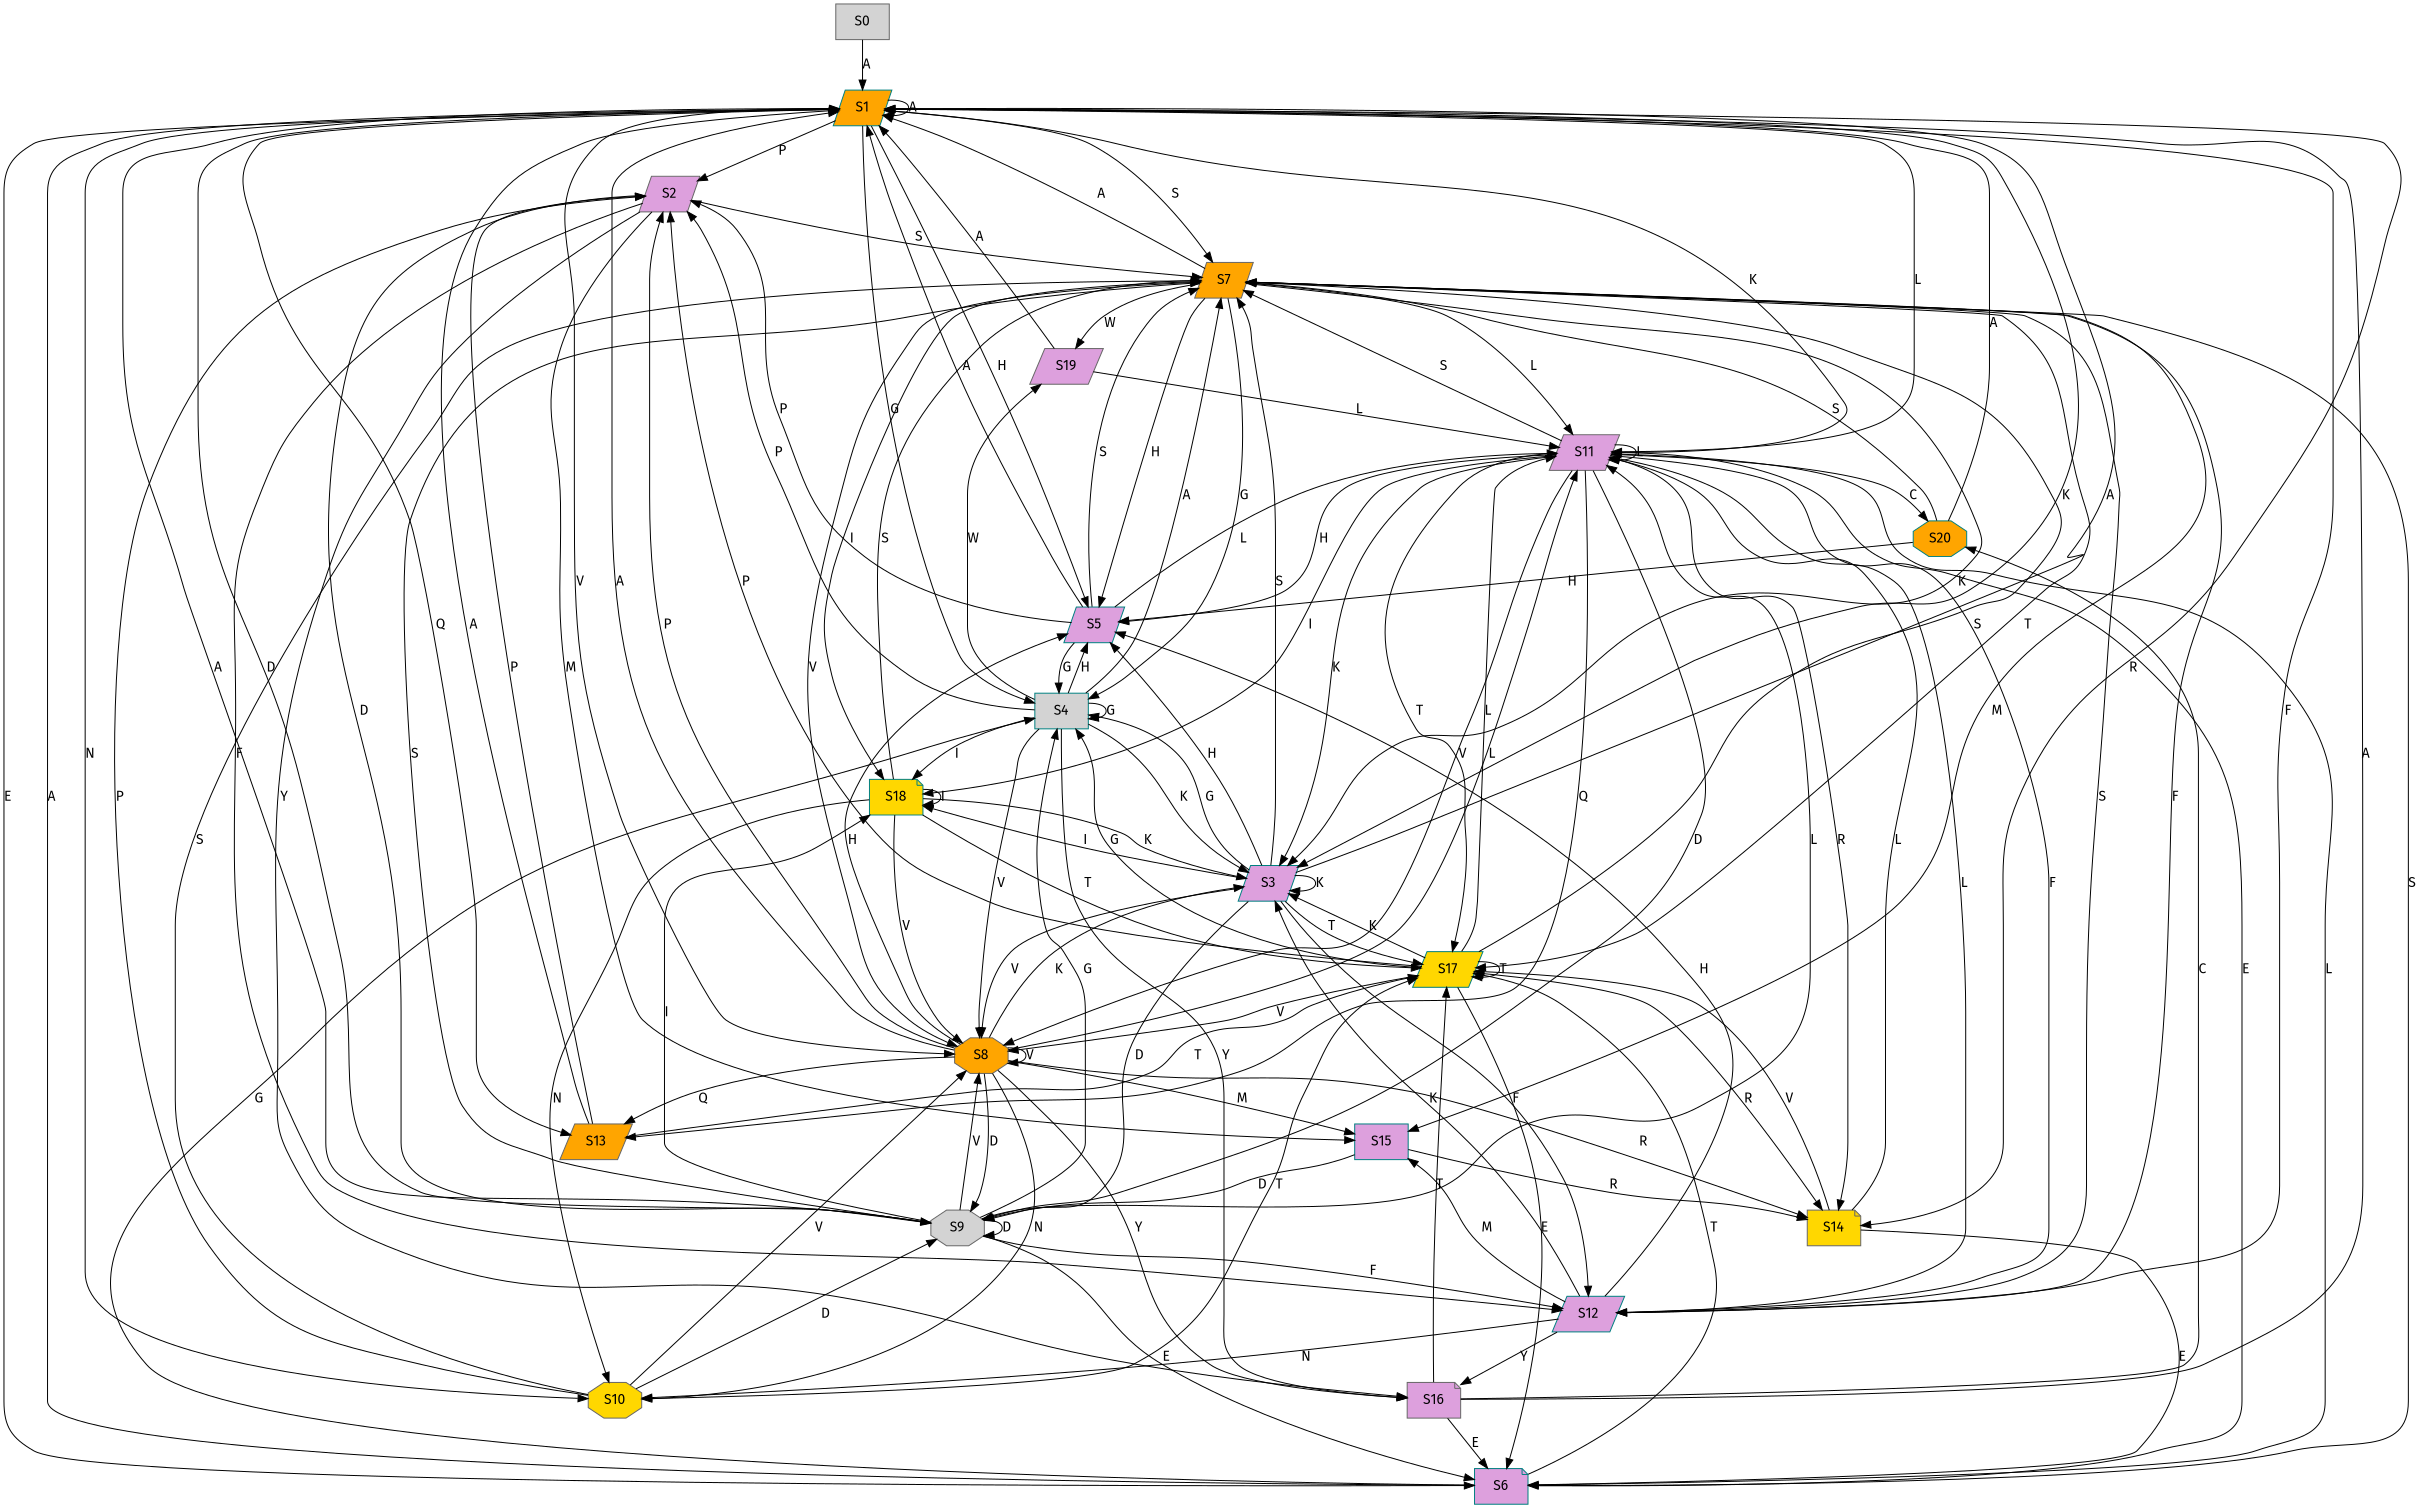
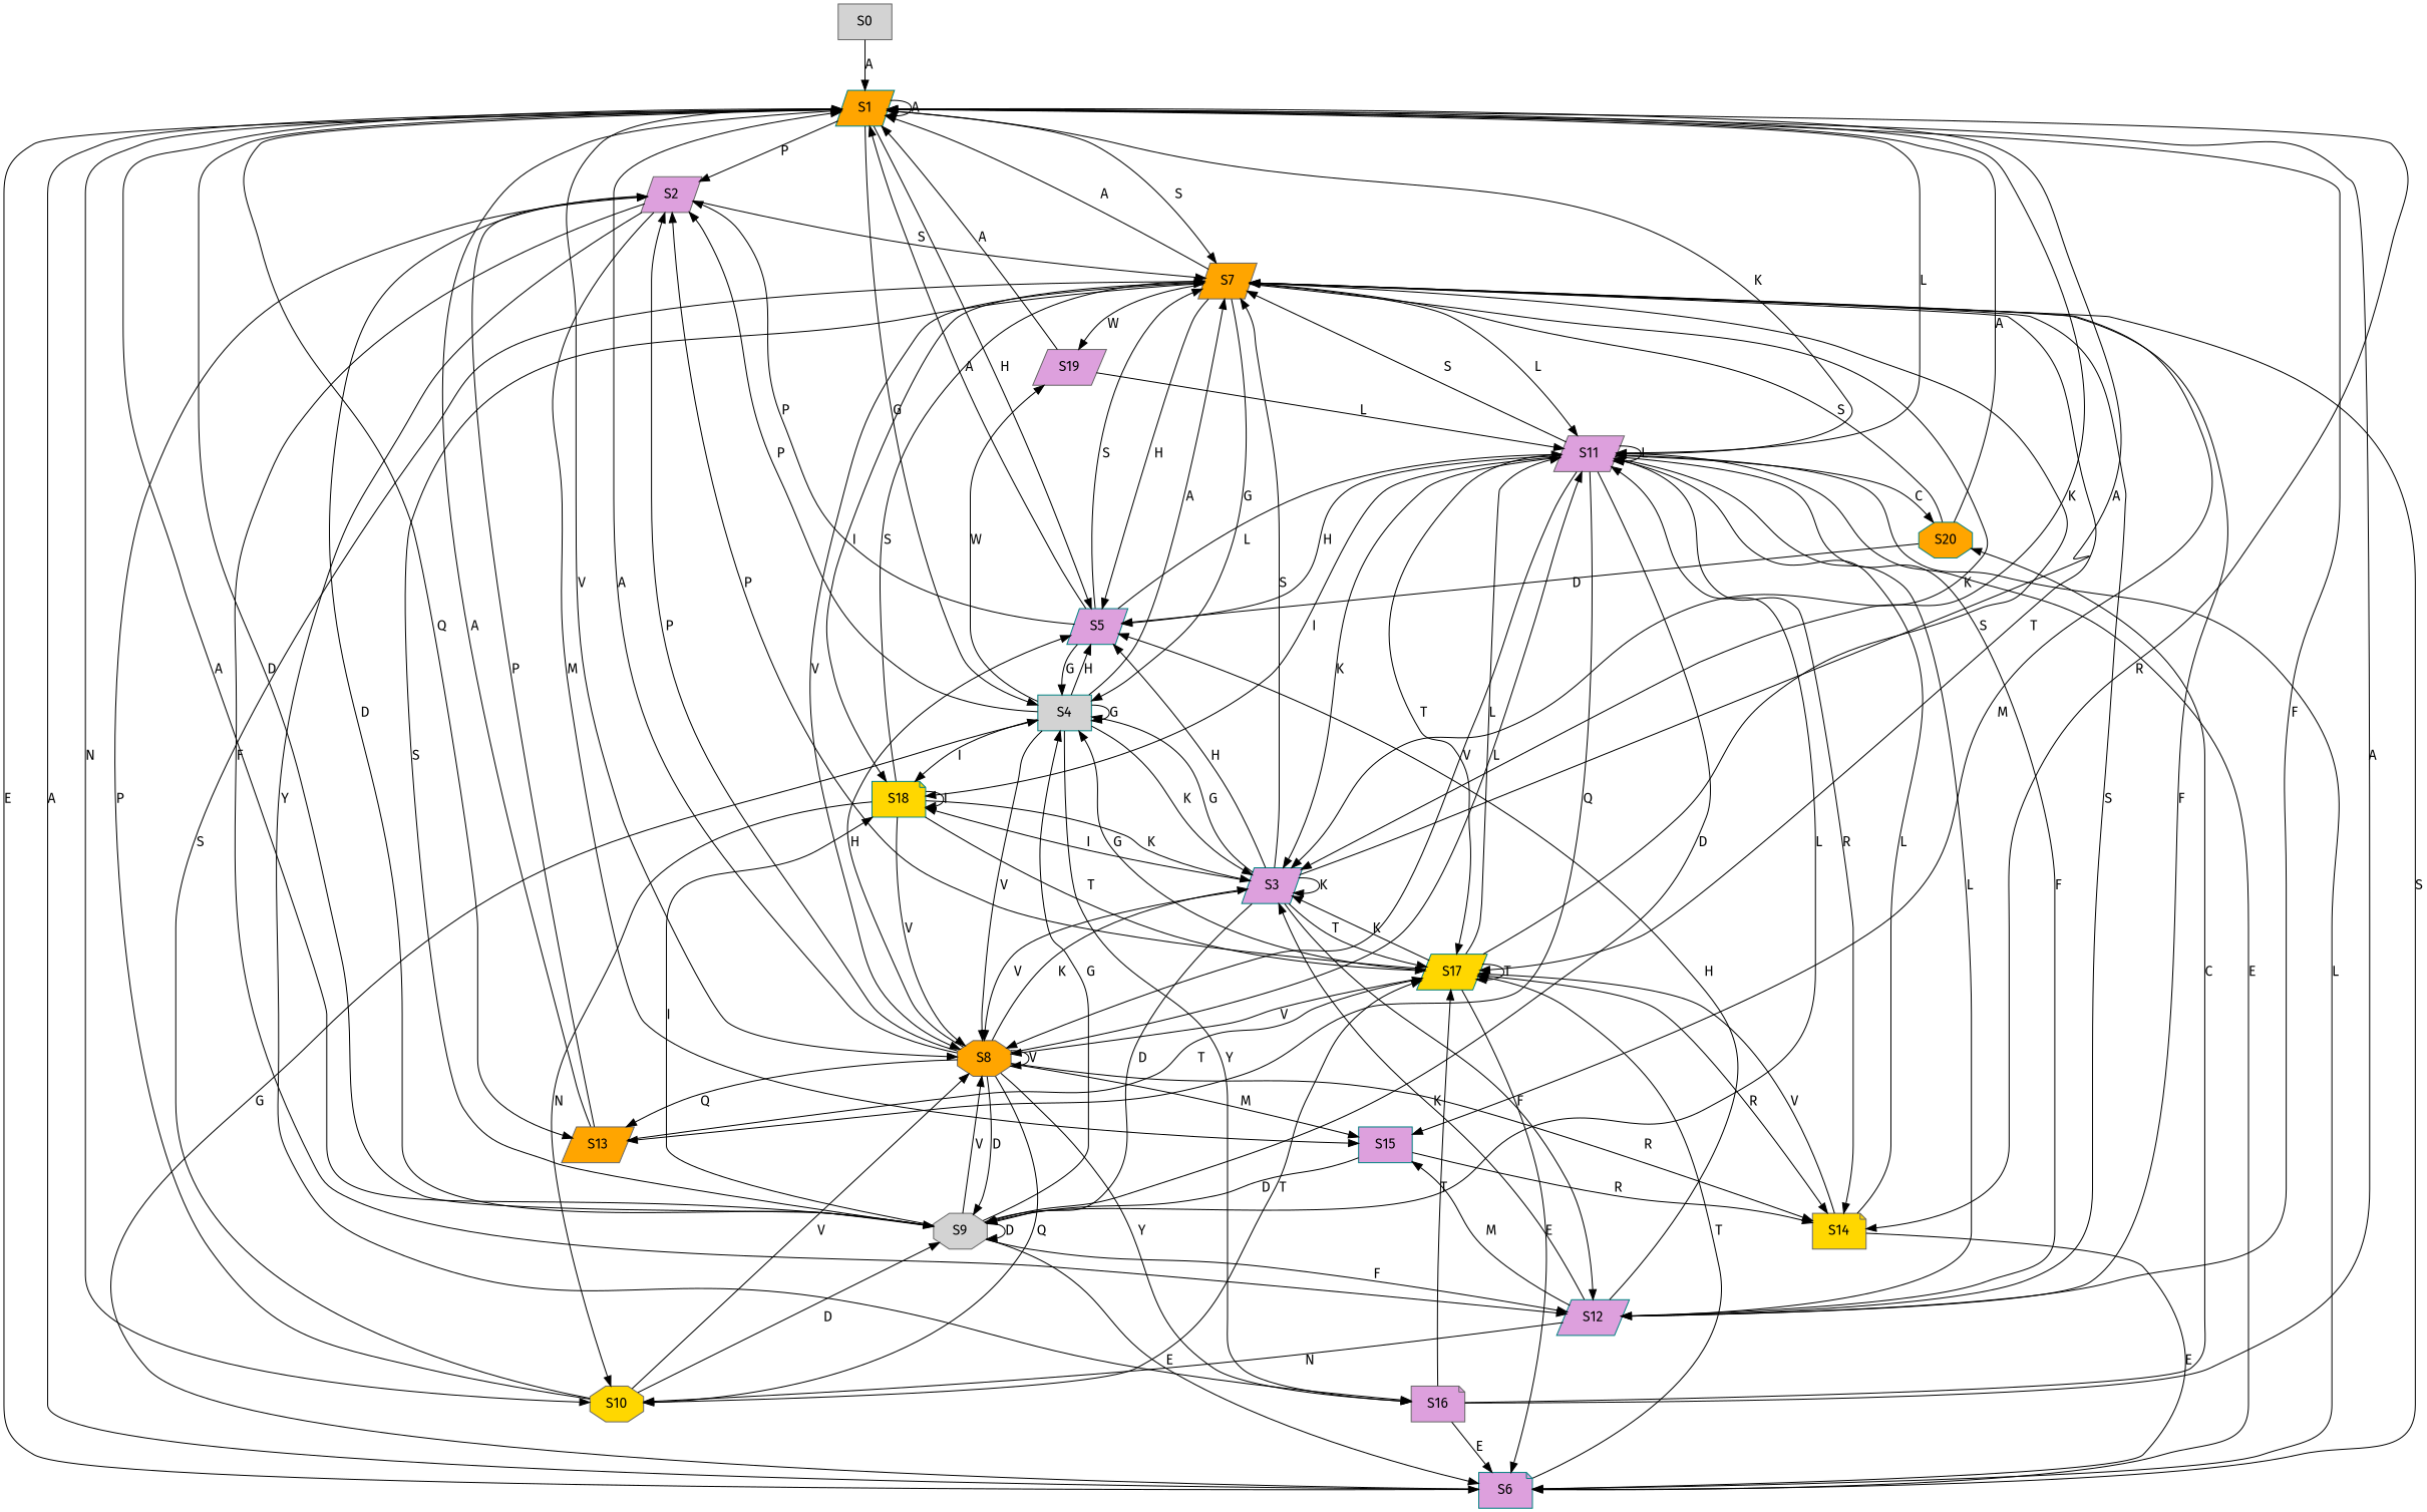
  strict digraph {
    fontname="Fira Sans"
    node [color=gray40 fillcolor=plum fontname="Fira Sans" shape=parallelogram style=filled]
    edge [fontname="Fira Sans"]
    S0 [fillcolor=lightgrey shape=box]
    S1 [color=teal fillcolor=orange]
    S2
    S3 [color=teal]
    S4 [color=teal fillcolor=lightgrey shape=box]
    S5 [color=teal]
    S6 [color=teal shape=note]
    S7 [fillcolor=orange]
    S8 [fillcolor=orange shape=octagon]
    S9 [fillcolor=lightgrey shape=octagon]
    S10 [fillcolor=gold shape=octagon]
    S11
    S12 [color=teal]
    S13 [fillcolor=orange]
    S14 [fillcolor=gold shape=note]
    S15 [color=teal shape=box]
    S16 [shape=note]
    S17 [color=teal fillcolor=gold]
    S18 [color=teal fillcolor=gold shape=note]
    S19
    S20 [color=teal fillcolor=orange shape=octagon]
    S0 -> S1 [label=A]
    S1 -> S1 [label=A]
    S1 -> S2 [label=P]
    S1 -> S3 [label=K]
    S1 -> S4 [label=G]
    S1 -> S5 [label=H]
    S1 -> S6 [label=E]
    S1 -> S7 [label=S]
    S1 -> S8 [label=V]
    S1 -> S9 [label=D]
    S1 -> S10 [label=N]
    S1 -> S11 [label=L]
    S1 -> S12 [label=F]
    S1 -> S13 [label=Q]
    S1 -> S14 [label=R]
    S2 -> S7 [label=S]
    S2 -> S9 [label=D]
    S2 -> S12 [label=F]
    S2 -> S15 [label=M]
    S2 -> S16 [label=Y]
    S3 -> S1 [label=A]
    S3 -> S3 [label=K]
    S3 -> S4 [label=G]
    S3 -> S5 [label=H]
    S3 -> S7 [label=S]
    S3 -> S8 [label=V]
    S3 -> S9 [label=D]
    S3 -> S12 [label=F]
    S3 -> S17 [label=T]
    S3 -> S18 [label=I]
    S4 -> S2 [label=P]
    S4 -> S3 [label=K]
    S4 -> S4 [label=G]
    S4 -> S5 [label=H]
    S4 -> S7 [label=A]
    S4 -> S8 [label=V]
    S4 -> S16 [label=Y]
    S4 -> S18 [label=I]
    S4 -> S19 [label=W]
    S5 -> S1 [label=A]
    S5 -> S2 [label=P]
    S5 -> S4 [label=G]
    S5 -> S7 [label=S]
    S5 -> S11 [label=L]
    S6 -> S1 [label=A]
    S6 -> S4 [label=G]
    S6 -> S7 [label=S]
    S6 -> S11 [label=L]
    S6 -> S17 [label=T]
    S7 -> S1 [label=A]
    S7 -> S3 [label=K]
    S7 -> S4 [label=G]
    S7 -> S5 [label=H]
    S7 -> S8 [label=V]
    S7 -> S11 [label=L]
    S7 -> S12 [label=F]
    S7 -> S15 [label=M]
    S7 -> S17 [label=T]
    S7 -> S18 [label=I]
    S7 -> S19 [label=W]
    S8 -> S1 [label=A]
    S8 -> S2 [label=P]
    S8 -> S3 [label=K]
    S8 -> S5 [label=H]
    S8 -> S8 [label=V]
    S8 -> S9 [label=D]
-   S8 -> S10 [label=N]
+   S8 -> S10 [label=Q]
    S8 -> S11 [label=L]
    S8 -> S13 [label=Q]
    S8 -> S14 [label=R]
    S8 -> S15 [label=M]
    S8 -> S16 [label=Y]
    S9 -> S1 [label=A]
    S9 -> S4 [label=G]
    S9 -> S6 [label=E]
    S9 -> S7 [label=S]
    S9 -> S8 [label=V]
    S9 -> S9 [label=D]
    S9 -> S11 [label=L]
    S9 -> S12 [label=F]
    S9 -> S18 [label=I]
    S10 -> S2 [label=P]
    S10 -> S7 [label=S]
    S10 -> S8 [label=V]
    S10 -> S9 [label=D]
    S10 -> S17 [label=T]
    S11 -> S1 [label=K]
    S11 -> S3 [label=K]
    S11 -> S5 [label=H]
    S11 -> S6 [label=E]
    S11 -> S7 [label=S]
    S11 -> S8 [label=V]
    S11 -> S9 [label=D]
    S11 -> S11 [label=L]
    S11 -> S12 [label=F]
    S11 -> S13 [label=Q]
    S11 -> S14 [label=R]
    S11 -> S17 [label=T]
    S11 -> S18 [label=I]
    S11 -> S20 [label=C]
    S12 -> S3 [label=K]
    S12 -> S5 [label=H]
    S12 -> S7 [label=S]
    S12 -> S10 [label=N]
    S12 -> S11 [label=L]
    S12 -> S15 [label=M]
-   S12 -> S16 [label=Y]
    S13 -> S1 [label=A]
    S13 -> S2 [label=P]
    S13 -> S17 [label=T]
    S14 -> S6 [label=E]
    S14 -> S11 [label=L]
    S14 -> S17 [label=V]
    S15 -> S9 [label=D]
    S15 -> S14 [label=R]
    S16 -> S1 [label=A]
    S16 -> S6 [label=E]
    S16 -> S17 [label=T]
    S16 -> S20 [label=C]
    S17 -> S2 [label=P]
    S17 -> S3 [label=K]
    S17 -> S4 [label=G]
    S17 -> S6 [label=E]
    S17 -> S7 [label=S]
    S17 -> S8 [label=V]
    S17 -> S11 [label=L]
    S17 -> S14 [label=R]
    S17 -> S17 [label=T]
    S18 -> S3 [label=K]
    S18 -> S7 [label=S]
    S18 -> S8 [label=V]
    S18 -> S10 [label=N]
    S18 -> S17 [label=T]
    S18 -> S18 [label=I]
    S19 -> S1 [label=A]
    S19 -> S11 [label=L]
    S20 -> S1 [label=A]
-   S20 -> S5 [label=H]
+   S20 -> S5 [label=D]
    S20 -> S7 [label=S]
  }
